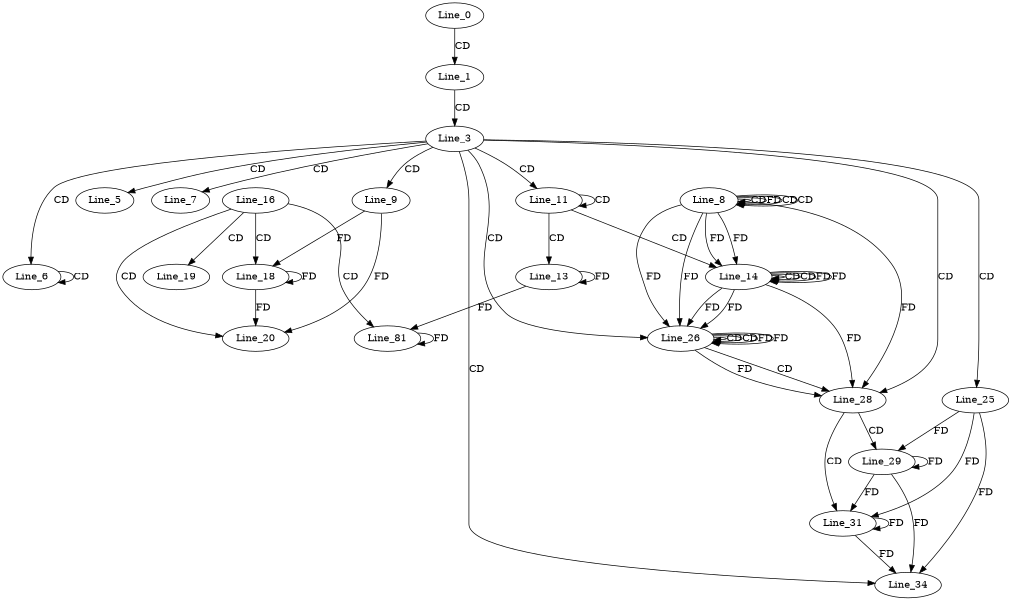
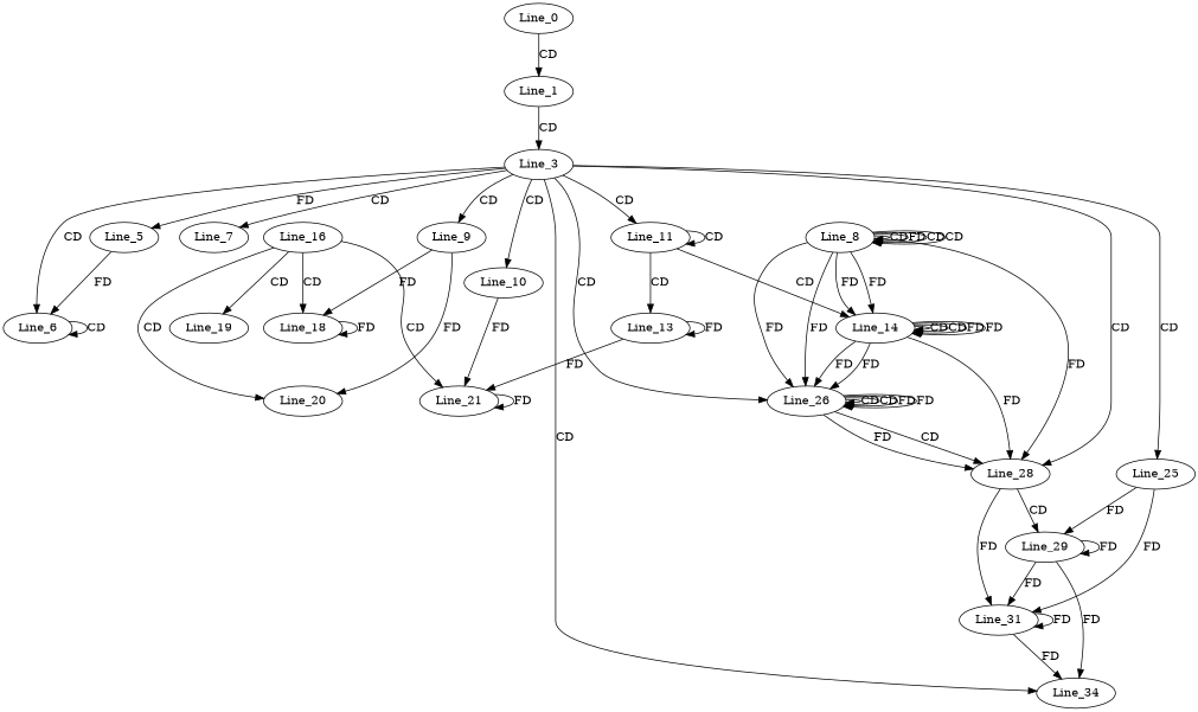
  digraph {
    Line_0
    Line_1
    Line_3
    Line_5
    Line_6
    Line_7
    Line_9
+   Line_10
    Line_11
    Line_25
    Line_26
    Line_34
    Line_28
    Line_8
    Line_14
    Line_18
    Line_20
-   Line_21 [label=Line_81]
+   Line_21
    Line_13
    Line_29
    Line_31
    Line_16
    Line_19
    Line_0 -> Line_1 [label=CD]
    Line_1 -> Line_3 [label=CD]
-   Line_3 -> Line_5 [label=CD]
+   Line_3 -> Line_5 [label=FD]
    Line_3 -> Line_6 [label=CD]
    Line_3 -> Line_7 [label=CD]
    Line_3 -> Line_9 [label=CD]
+   Line_3 -> Line_10 [label=CD]
    Line_3 -> Line_11 [label=CD]
    Line_3 -> Line_25 [label=CD]
    Line_3 -> Line_26 [label=CD]
    Line_3 -> Line_34 [label=CD]
    Line_3 -> Line_28 [label=CD]
+   Line_5 -> Line_6 [label=FD]
    Line_6 -> Line_6 [label=CD]
    Line_9 -> Line_18 [label=FD]
    Line_9 -> Line_20 [label=FD]
+   Line_10 -> Line_21 [label=FD]
    Line_11 -> Line_11 [label=CD]
    Line_11 -> Line_14 [label=CD]
    Line_11 -> Line_13 [label=CD]
-   Line_25 -> Line_34 [label=FD]
    Line_25 -> Line_29 [label=FD]
    Line_25 -> Line_31 [label=FD]
    Line_26 -> Line_26 [label=CD]
    Line_26 -> Line_26 [label=CD]
    Line_26 -> Line_26 [label=FD]
    Line_26 -> Line_26 [label=FD]
    Line_26 -> Line_28 [label=CD]
    Line_26 -> Line_28 [label=FD]
    Line_28 -> Line_29 [label=CD]
-   Line_28 -> Line_31 [label=CD]
+   Line_28 -> Line_31 [label=FD]
    Line_8 -> Line_26 [label=FD]
    Line_8 -> Line_26 [label=FD]
    Line_8 -> Line_28 [label=FD]
    Line_8 -> Line_8 [label=CD]
    Line_8 -> Line_8 [label=FD]
    Line_8 -> Line_8 [label=CD]
    Line_8 -> Line_8 [label=CD]
    Line_8 -> Line_14 [label=FD]
    Line_8 -> Line_14 [label=FD]
    Line_14 -> Line_26 [label=FD]
    Line_14 -> Line_26 [label=FD]
    Line_14 -> Line_28 [label=FD]
    Line_14 -> Line_14 [label=CD]
    Line_14 -> Line_14 [label=CD]
    Line_14 -> Line_14 [label=FD]
    Line_14 -> Line_14 [label=FD]
    Line_18 -> Line_18 [label=FD]
-   Line_18 -> Line_20 [label=FD]
    Line_21 -> Line_21 [label=FD]
    Line_13 -> Line_21 [label=FD]
    Line_13 -> Line_13 [label=FD]
    Line_29 -> Line_34 [label=FD]
    Line_29 -> Line_29 [label=FD]
    Line_29 -> Line_31 [label=FD]
    Line_31 -> Line_34 [label=FD]
    Line_31 -> Line_31 [label=FD]
    Line_16 -> Line_18 [label=CD]
    Line_16 -> Line_20 [label=CD]
    Line_16 -> Line_21 [label=CD]
    Line_16 -> Line_19 [label=CD]
  }
